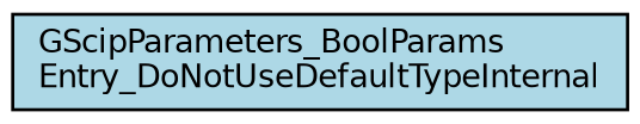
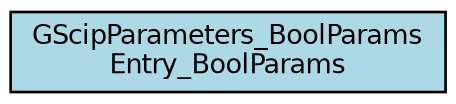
  digraph {
    rankdir=LR
-   n1 [color=black fillcolor=lightblue fontname=Helvetica fontsize=10 height=0.2 label="GScipParameters_BoolParams\lEntry_DoNotUseDefaultTypeInternal" shape=record style=filled width=0.4]
+   n1 [color=black fillcolor=lightblue fontname=Helvetica fontsize=10 height=0.2 label="GScipParameters_BoolParams\lEntry_BoolParams" shape=record style=filled width=0.4]
  }
